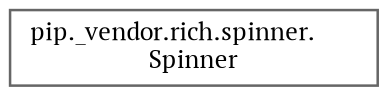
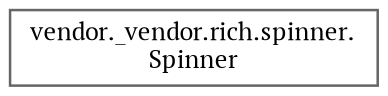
  digraph {
    rankdir=LR
    fontname="PT Serif"
-   n1 [color=grey40 fillcolor=white fontname="PT Serif" fontsize=10 height=0.2 label="pip._vendor.rich.spinner.\lSpinner" shape=box style=filled width=0.4]
+   n1 [color=grey40 fillcolor=white fontname="PT Serif" fontsize=10 height=0.2 label="vendor._vendor.rich.spinner.\lSpinner" shape=box style=filled width=0.4]
  }
